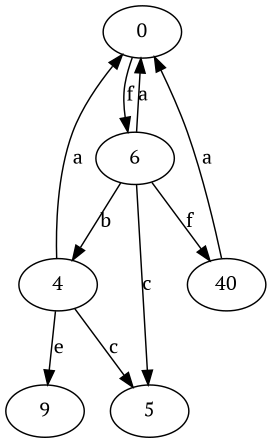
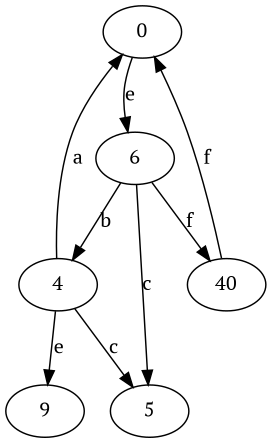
  strict digraph {
    fontname="PT Serif"
    node [fontname="PT Serif"]
    edge [fontname="PT Serif"]
    0
    6
    5
    4
    n5 [label=40]
    n6 [label=9]
-   0 -> 6 [label=f]
-   6 -> 0 [label=a]
+   0 -> 6 [label=e]
    6 -> 5 [label=c]
    6 -> 4 [label=b]
    6 -> n5 [label=f]
    4 -> 0 [label=a]
    4 -> 5 [label=c]
    4 -> n6 [label=e]
-   n5 -> 0 [label=a]
+   n5 -> 0 [label=f]
  }
